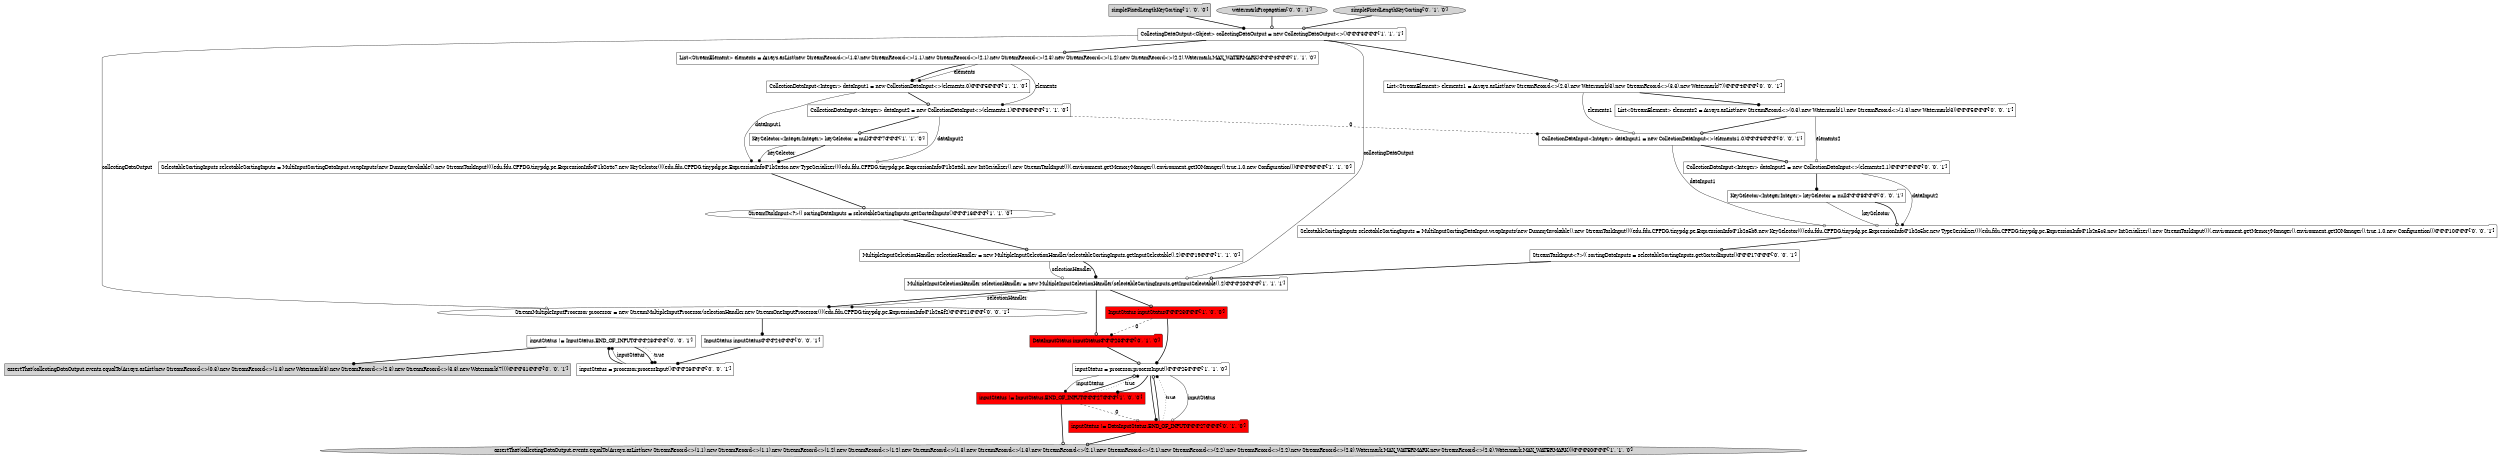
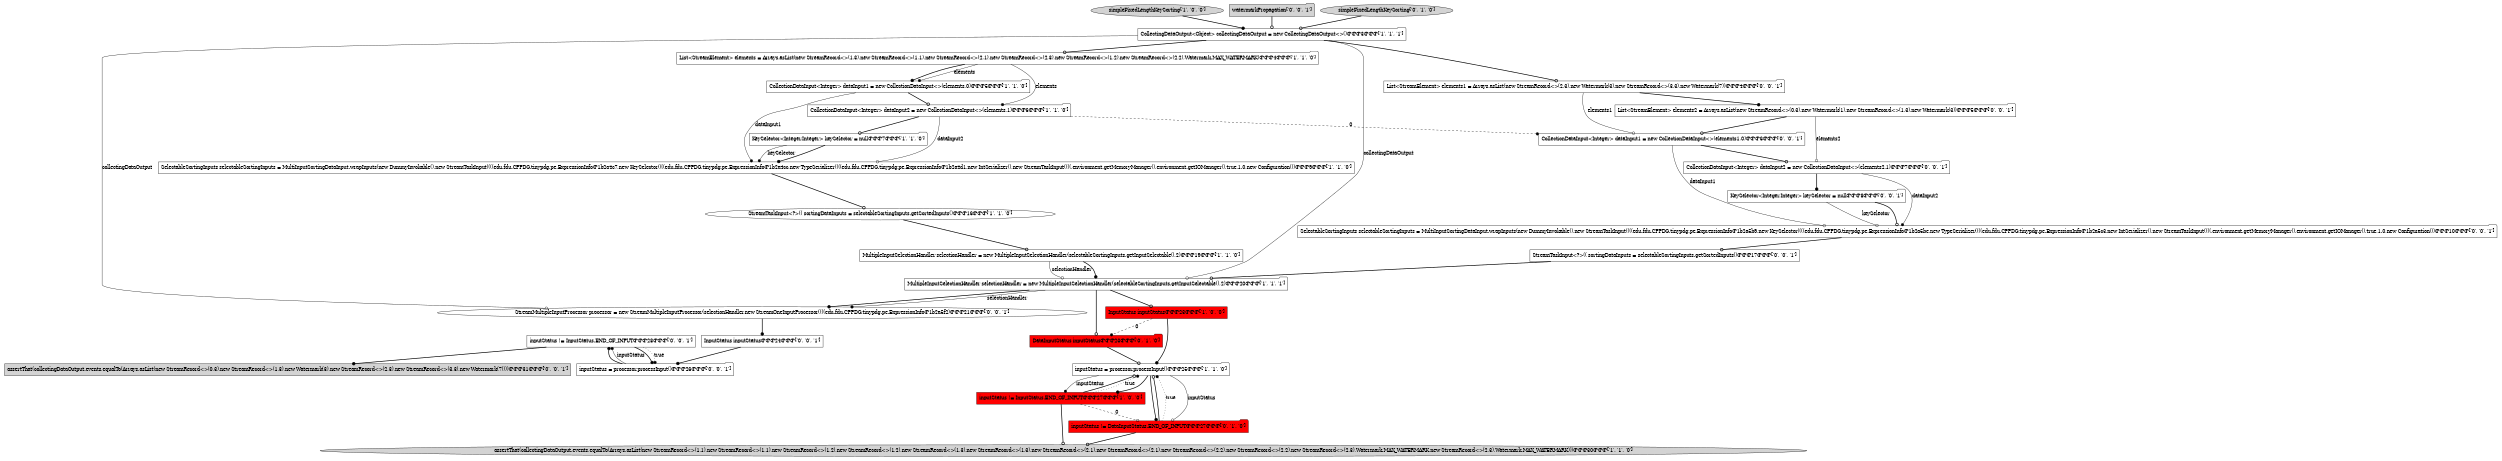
  digraph {
    node [fillcolor=white shape=folder style=filled]
    edge [arrowhead=odot style=bold]
    n1 [fillcolor=lightgray label="assertThat(collectingDataOutput.events,equalTo(Arrays.asList(new StreamRecord<>(0,3),new StreamRecord<>(1,3),new Watermark(3),new StreamRecord<>(2,3),new StreamRecord<>(3,3),new Watermark(7))))@@@31@@@['0', '0', '1']" shape=box]
-   n2 [fillcolor=lightgray label="simpleFixedLengthKeySorting['1', '0', '0']"]
+   n2 [fillcolor=lightgray label="simpleFixedLengthKeySorting['1', '0', '0']" shape=ellipse]
    n3 [label="CollectingDataOutput<Object> collectingDataOutput = new CollectingDataOutput<>()@@@3@@@['1', '1', '1']"]
    n4 [label="MultipleInputSelectionHandler selectionHandler = new MultipleInputSelectionHandler(selectableSortingInputs.getInputSelectable(),2)@@@20@@@['1', '1', '1']"]
    n5 [label="List<StreamElement> elements1 = Arrays.asList(new StreamRecord<>(2,3),new Watermark(3),new StreamRecord<>(3,3),new Watermark(7))@@@4@@@['0', '0', '1']"]
    n6 [label="StreamMultipleInputProcessor processor = new StreamMultipleInputProcessor(selectionHandler,new StreamOneInputProcessor((((edu.fdu.CPPDG.tinypdg.pe.ExpressionInfo@1b2a5f2)@@@21@@@['0', '0', '1']" shape=ellipse]
    n7 [label="List<StreamElement> elements = Arrays.asList(new StreamRecord<>(1,3),new StreamRecord<>(1,1),new StreamRecord<>(2,1),new StreamRecord<>(2,3),new StreamRecord<>(1,2),new StreamRecord<>(2,2),Watermark.MAX_WATERMARK)@@@4@@@['1', '1', '0']"]
    n8 [label="SelectableSortingInputs selectableSortingInputs = MultiInputSortingDataInput.wrapInputs(new DummyInvokable(),new StreamTaskInput((((edu.fdu.CPPDG.tinypdg.pe.ExpressionInfo@1b2a5b9,new KeySelector((((edu.fdu.CPPDG.tinypdg.pe.ExpressionInfo@1b2a5be,new TypeSerializer((((edu.fdu.CPPDG.tinypdg.pe.ExpressionInfo@1b2a5c3,new IntSerializer(),new StreamTaskInput((((,environment.getMemoryManager(),environment.getIOManager(),true,1.0,new Configuration())@@@10@@@['0', '0', '1']"]
    n9 [label="StreamTaskInput<?>(( sortingDataInputs = selectableSortingInputs.getSortedInputs()@@@17@@@['0', '0', '1']" shape=box]
    n10 [label="KeySelector<Integer,Integer> keySelector = null@@@8@@@['0', '0', '1']"]
-   n11 [fillcolor=lightgray label="watermarkPropagation['0', '0', '1']" shape=ellipse]
+   n11 [fillcolor=lightgray label="watermarkPropagation['0', '0', '1']"]
    n12 [label="MultipleInputSelectionHandler selectionHandler = new MultipleInputSelectionHandler(selectableSortingInputs.getInputSelectable(),2)@@@19@@@['1', '1', '0']" shape=box]
    n13 [fillcolor=red label="DataInputStatus inputStatus@@@23@@@['0', '1', '0']"]
    n14 [fillcolor=red label="InputStatus inputStatus@@@23@@@['1', '0', '0']" shape=box]
    n15 [label="inputStatus = processor.processInput()@@@25@@@['1', '1', '0']"]
    n16 [fillcolor=red label="inputStatus != InputStatus.END_OF_INPUT@@@27@@@['1', '0', '0']" shape=box]
    n17 [fillcolor=red label="inputStatus != DataInputStatus.END_OF_INPUT@@@27@@@['0', '1', '0']"]
    n18 [label="CollectionDataInput<Integer> dataInput2 = new CollectionDataInput<>(elements,1)@@@6@@@['1', '1', '0']"]
    n19 [label="SelectableSortingInputs selectableSortingInputs = MultiInputSortingDataInput.wrapInputs(new DummyInvokable(),new StreamTaskInput((((edu.fdu.CPPDG.tinypdg.pe.ExpressionInfo@1b2a4c7,new KeySelector((((edu.fdu.CPPDG.tinypdg.pe.ExpressionInfo@1b2a4cc,new TypeSerializer((((edu.fdu.CPPDG.tinypdg.pe.ExpressionInfo@1b2a4d1,new IntSerializer(),new StreamTaskInput((((,environment.getMemoryManager(),environment.getIOManager(),true,1.0,new Configuration())@@@9@@@['1', '1', '0']" shape=box]
    n20 [label="KeySelector<Integer,Integer> keySelector = null@@@7@@@['1', '1', '0']"]
    n21 [label="CollectionDataInput<Integer> dataInput1 = new CollectionDataInput<>(elements1,0)@@@6@@@['0', '0', '1']"]
    n22 [label="StreamTaskInput<?>(( sortingDataInputs = selectableSortingInputs.getSortedInputs()@@@16@@@['1', '1', '0']" shape=ellipse]
    n23 [label="CollectionDataInput<Integer> dataInput2 = new CollectionDataInput<>(elements2,1)@@@7@@@['0', '0', '1']"]
    n24 [fillcolor=lightgray label="assertThat(collectingDataOutput.events,equalTo(Arrays.asList(new StreamRecord<>(1,1),new StreamRecord<>(1,1),new StreamRecord<>(1,2),new StreamRecord<>(1,2),new StreamRecord<>(1,3),new StreamRecord<>(1,3),new StreamRecord<>(2,1),new StreamRecord<>(2,1),new StreamRecord<>(2,2),new StreamRecord<>(2,2),new StreamRecord<>(2,3),Watermark.MAX_WATERMARK,new StreamRecord<>(2,3),Watermark.MAX_WATERMARK)))@@@30@@@['1', '1', '0']" shape=ellipse]
    n25 [label="List<StreamElement> elements2 = Arrays.asList(new StreamRecord<>(0,3),new Watermark(1),new StreamRecord<>(1,3),new Watermark(3))@@@5@@@['0', '0', '1']"]
    n26 [label="InputStatus inputStatus@@@24@@@['0', '0', '1']" shape=box]
    n27 [label="CollectionDataInput<Integer> dataInput1 = new CollectionDataInput<>(elements,0)@@@5@@@['1', '1', '0']"]
    n28 [label="inputStatus = processor.processInput()@@@26@@@['0', '0', '1']"]
    n29 [label="inputStatus != InputStatus.END_OF_INPUT@@@28@@@['0', '0', '1']" shape=box]
    n30 [fillcolor=lightgray label="simpleFixedLengthKeySorting['0', '1', '0']" shape=ellipse]
    n2 -> n3 [arrowhead=dot]
    n3 -> n4 [label=collectingDataOutput style=solid]
    n3 -> n5
    n3 -> n6 [label=collectingDataOutput style=solid]
    n3 -> n7
    n4 -> n6 [arrowhead=dot]
    n4 -> n6 [arrowhead=dot label=selectionHandler style=solid]
    n4 -> n13
    n4 -> n14
    n5 -> n21 [label=elements1 style=solid]
    n5 -> n25 [arrowhead=dot]
    n6 -> n26 [arrowhead=dot]
    n7 -> n18 [arrowhead=dot label=elements style=solid]
    n7 -> n27 [arrowhead=dot label=elements style=solid]
    n7 -> n27 [arrowhead=dot]
    n8 -> n9
    n9 -> n4
    n10 -> n8 [label=keySelector style=solid]
    n10 -> n8
    n11 -> n3
    n12 -> n4 [label=selectionHandler style=solid]
    n12 -> n4 [arrowhead=dot]
    n13 -> n15
    n14 -> n13 [arrowhead=dot label=0 style=dashed]
    n14 -> n15 [arrowhead=dot]
    n15 -> n16 [arrowhead=dot]
    n15 -> n16 [arrowhead=dot label=inputStatus style=solid]
    n15 -> n17 [label=inputStatus style=solid]
    n15 -> n17 [arrowhead=dot]
    n16 -> n15
    n16 -> n15 [arrowhead=dot label=true style=dotted]
    n16 -> n17 [label=0 style=dashed]
    n16 -> n24
    n17 -> n15
    n17 -> n15 [arrowhead=dot label=true style=dotted]
    n17 -> n24
    n18 -> n19 [label=dataInput2 style=solid]
    n18 -> n20
    n18 -> n21 [arrowhead=dot label=0 style=dashed]
    n19 -> n22
    n20 -> n19 [arrowhead=dot]
    n20 -> n19 [arrowhead=dot label=keySelector style=solid]
    n21 -> n8 [label=dataInput1 style=solid]
    n21 -> n23
    n22 -> n12
    n23 -> n8 [arrowhead=dot label=dataInput2 style=solid]
    n23 -> n10 [arrowhead=dot]
    n25 -> n21
    n25 -> n23 [label=elements2 style=solid]
    n26 -> n28 [arrowhead=dot]
    n27 -> n18
    n27 -> n19 [arrowhead=dot label=dataInput1 style=solid]
    n28 -> n29 [arrowhead=dot]
    n28 -> n29 [arrowhead=dot label=inputStatus style=solid]
    n29 -> n1 [arrowhead=dot]
    n29 -> n28 [arrowhead=dot]
    n29 -> n28 [arrowhead=dot label=true style=dotted]
    n30 -> n3
  }
